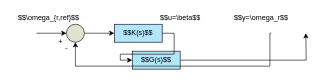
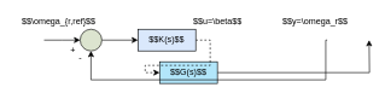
  <mxCell id="0" />
  <mxCell id="1" parent="0" />
  <mxCell id="2" style="edgeStyle=orthogonalEdgeStyle;rounded=0;orthogonalLoop=1;jettySize=auto;html=1;exitX=1;exitY=0.5;exitDx=0;exitDy=0;fontColor=#DCE4CF;startArrow=none;startFill=0;endArrow=classic;endFill=1;" parent="1" source="3" edge="1"><mxGeometry relative="1" as="geometry"><mxPoint x="510" y="55" as="targetPoint" /></mxGeometry></mxCell>
  <mxCell id="3" value="$$G(s)$$" style="rounded=0;whiteSpace=wrap;html=1;fillColor=#B2E6FA;" parent="1" vertex="1"><mxGeometry x="220" y="85" width="80" height="30" as="geometry" /></mxCell>
- <mxCell id="4" style="edgeStyle=orthogonalEdgeStyle;rounded=0;orthogonalLoop=1;jettySize=auto;html=1;exitX=1;exitY=0.5;exitDx=0;exitDy=0;entryX=0;entryY=0.5;entryDx=0;entryDy=0;fontColor=#DCE4CF;startArrow=none;startFill=0;endArrow=classic;endFill=1;" parent="1" source="5" target="3" edge="1"><mxGeometry relative="1" as="geometry" /></mxCell>
- <mxCell id="5" value="$$K(s)$$" style="rounded=0;whiteSpace=wrap;html=1;fillColor=#B2E6FA;" parent="1" vertex="1"><mxGeometry x="190" y="40" width="80" height="30" as="geometry" /></mxCell>
+ <mxCell id="4" style="edgeStyle=orthogonalEdgeStyle;rounded=0;orthogonalLoop=1;jettySize=auto;html=1;exitX=1;exitY=0.5;exitDx=0;exitDy=0;entryX=0;entryY=0.5;entryDx=0;entryDy=0;fontColor=#DCE4CF;startArrow=none;startFill=0;endArrow=classic;endFill=1;dashed=1;" parent="1" source="5" target="3" edge="1"><mxGeometry relative="1" as="geometry" /></mxCell>
+ <mxCell id="5" value="$$K(s)$$" style="rounded=0;whiteSpace=wrap;html=1;fillColor=#dae8fc;" parent="1" vertex="1"><mxGeometry x="190" y="40" width="80" height="30" as="geometry" /></mxCell>
  <mxCell id="6" style="edgeStyle=orthogonalEdgeStyle;rounded=0;orthogonalLoop=1;jettySize=auto;html=1;exitX=0.5;exitY=1;exitDx=0;exitDy=0;fontColor=#DCE4CF;startArrow=classic;startFill=1;endArrow=none;endFill=0;" parent="1" source="9" edge="1"><mxGeometry relative="1" as="geometry"><mxPoint x="452" y="55" as="targetPoint" /><Array as="points"><mxPoint x="125" y="110" /><mxPoint x="450" y="110" /><mxPoint x="450" y="55" /></Array></mxGeometry></mxCell>
  <mxCell id="7" style="edgeStyle=orthogonalEdgeStyle;rounded=0;orthogonalLoop=1;jettySize=auto;html=1;exitX=1;exitY=0.5;exitDx=0;exitDy=0;entryX=0;entryY=0.5;entryDx=0;entryDy=0;fontColor=#DCE4CF;startArrow=none;startFill=0;endArrow=classic;endFill=1;" parent="1" source="9" target="5" edge="1"><mxGeometry relative="1" as="geometry" /></mxCell>
  <mxCell id="8" style="edgeStyle=orthogonalEdgeStyle;rounded=0;orthogonalLoop=1;jettySize=auto;html=1;exitX=0;exitY=0.5;exitDx=0;exitDy=0;fontColor=#DCE4CF;startArrow=classic;startFill=1;endArrow=none;endFill=0;" parent="1" source="9" edge="1"><mxGeometry relative="1" as="geometry"><mxPoint x="60" y="55" as="targetPoint" /></mxGeometry></mxCell>
  <mxCell id="9" value="" style="ellipse;whiteSpace=wrap;html=1;aspect=fixed;fillColor=#DCE4CF;strokeColor=#000000;" parent="1" vertex="1"><mxGeometry x="110" y="40" width="30" height="30" as="geometry" /></mxCell>
  <mxCell id="10" value="$$y=\omega_r$$" style="text;html=1;align=center;verticalAlign=middle;resizable=0;points=[];autosize=1;strokeColor=none;fillColor=none;" parent="1" vertex="1"><mxGeometry x="380" y="20" width="110" height="20" as="geometry" /></mxCell>
  <mxCell id="11" value="-" style="text;html=1;align=center;verticalAlign=middle;resizable=0;points=[];autosize=1;strokeColor=none;fillColor=none;" parent="1" vertex="1"><mxGeometry x="100" y="70" width="20" height="20" as="geometry" /></mxCell>
  <mxCell id="12" value="+" style="text;html=1;align=center;verticalAlign=middle;resizable=0;points=[];autosize=1;strokeColor=none;fillColor=none;" parent="1" vertex="1"><mxGeometry x="90" y="60" width="20" height="20" as="geometry" /></mxCell>
  <mxCell id="13" value="$$u=\beta$$" style="text;html=1;align=center;verticalAlign=middle;resizable=0;points=[];autosize=1;strokeColor=none;fillColor=none;" vertex="1" parent="1"><mxGeometry x="260" y="20" width="80" height="20" as="geometry" /></mxCell>
  <mxCell id="14" value="$$\omega_{r,ref}$$" style="text;html=1;align=center;verticalAlign=middle;resizable=0;points=[];autosize=1;strokeColor=none;fillColor=none;" vertex="1" parent="1"><mxGeometry x="20" y="20" width="120" height="20" as="geometry" /></mxCell>
